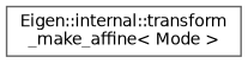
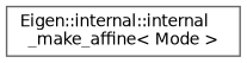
  digraph {
    rankdir=LR
-   n1 [color=grey40 fillcolor=white fontname=Helvetica fontsize=10 height=0.2 label="Eigen::internal::transform\l_make_affine\< Mode \>" shape=box style=filled width=0.4]
+   n1 [color=grey40 fillcolor=white fontname=Helvetica fontsize=10 height=0.2 label="Eigen::internal::internal\l_make_affine\< Mode \>" shape=box style=filled width=0.4]
  }
